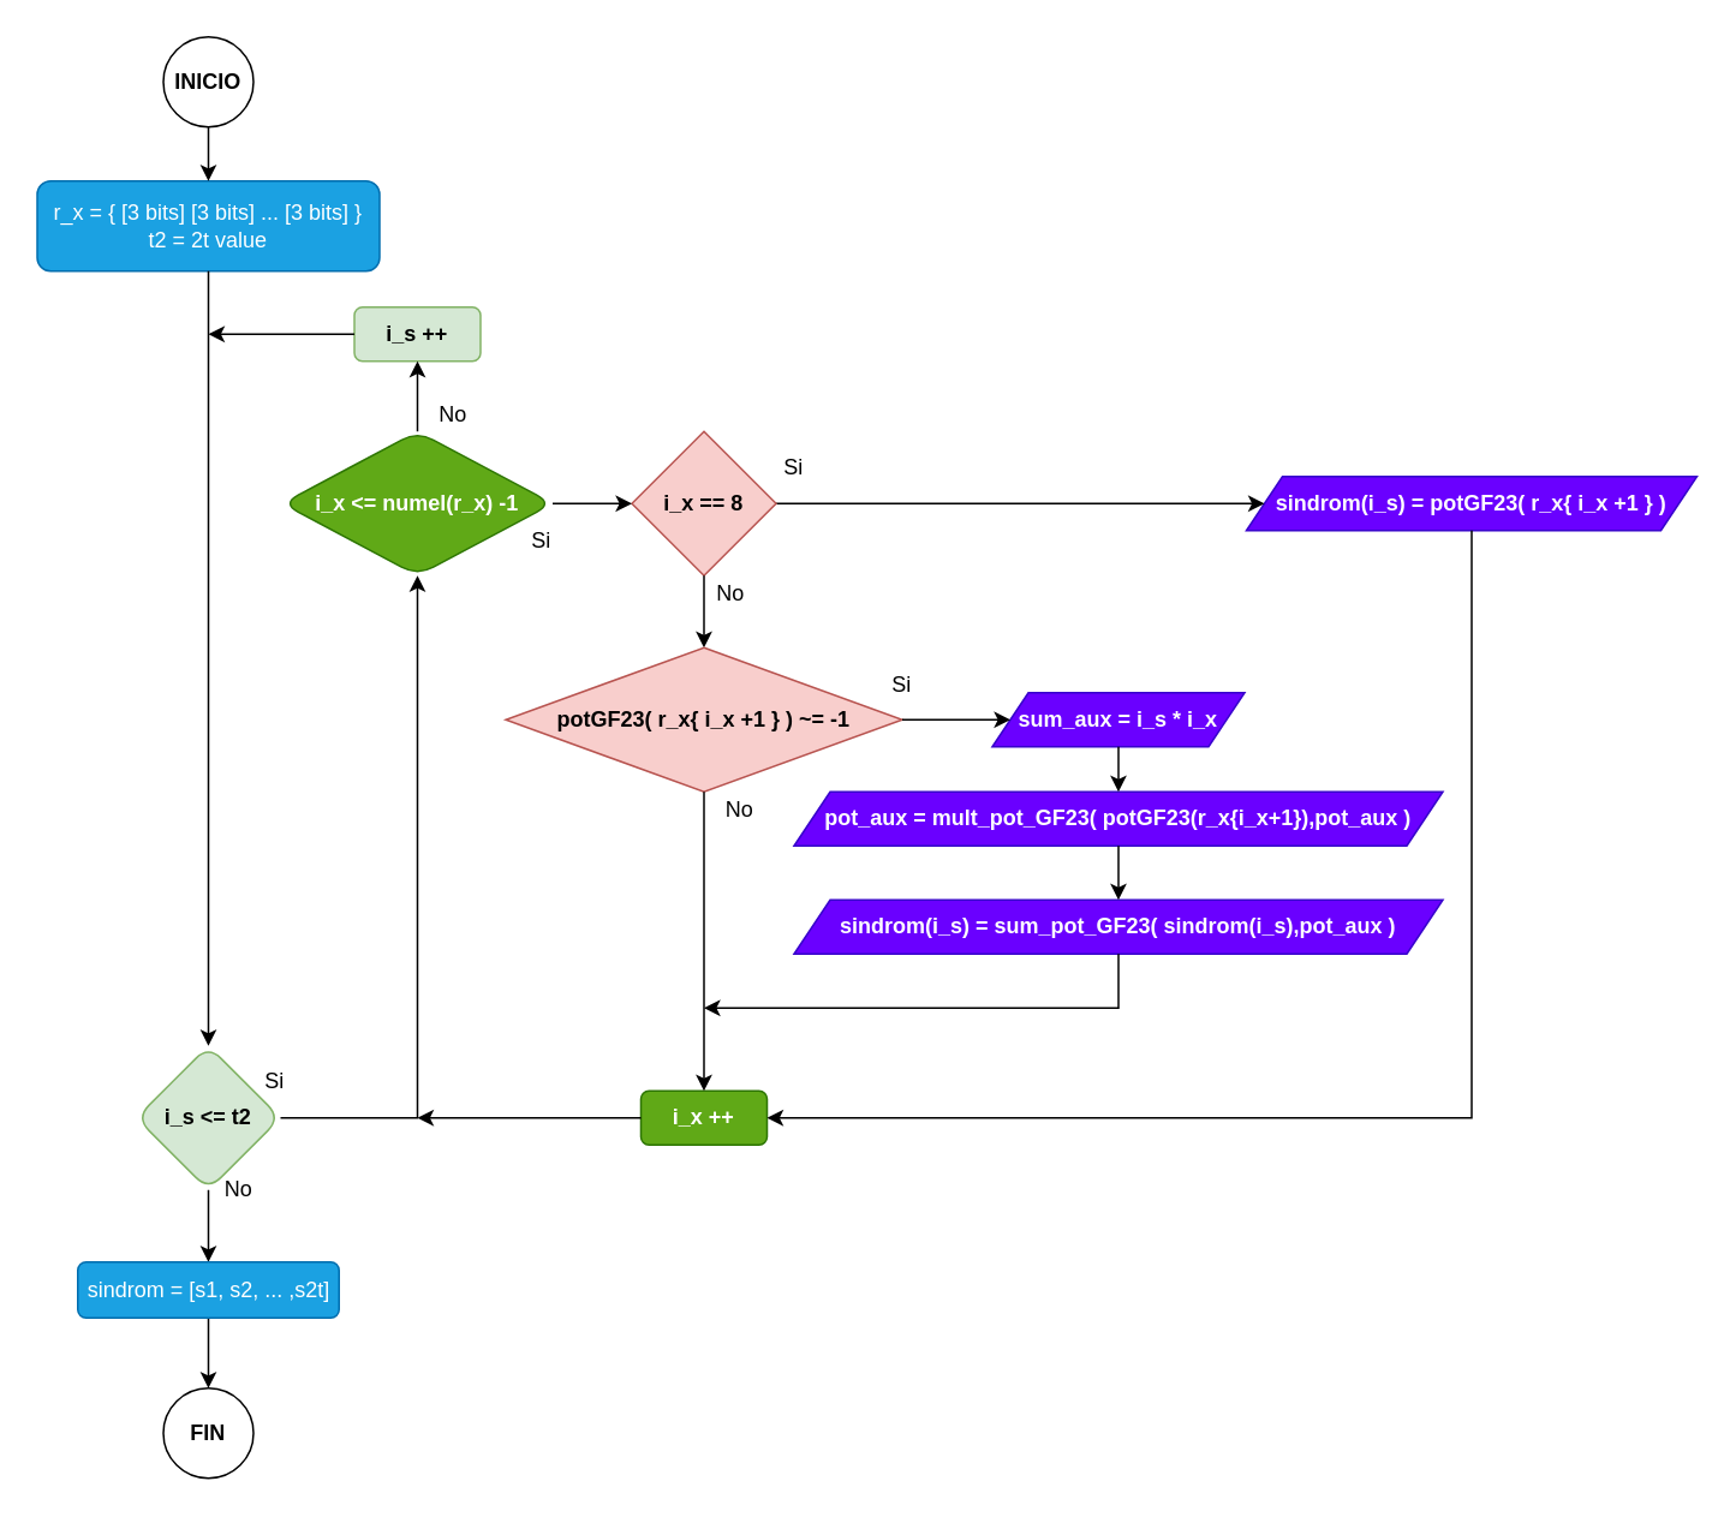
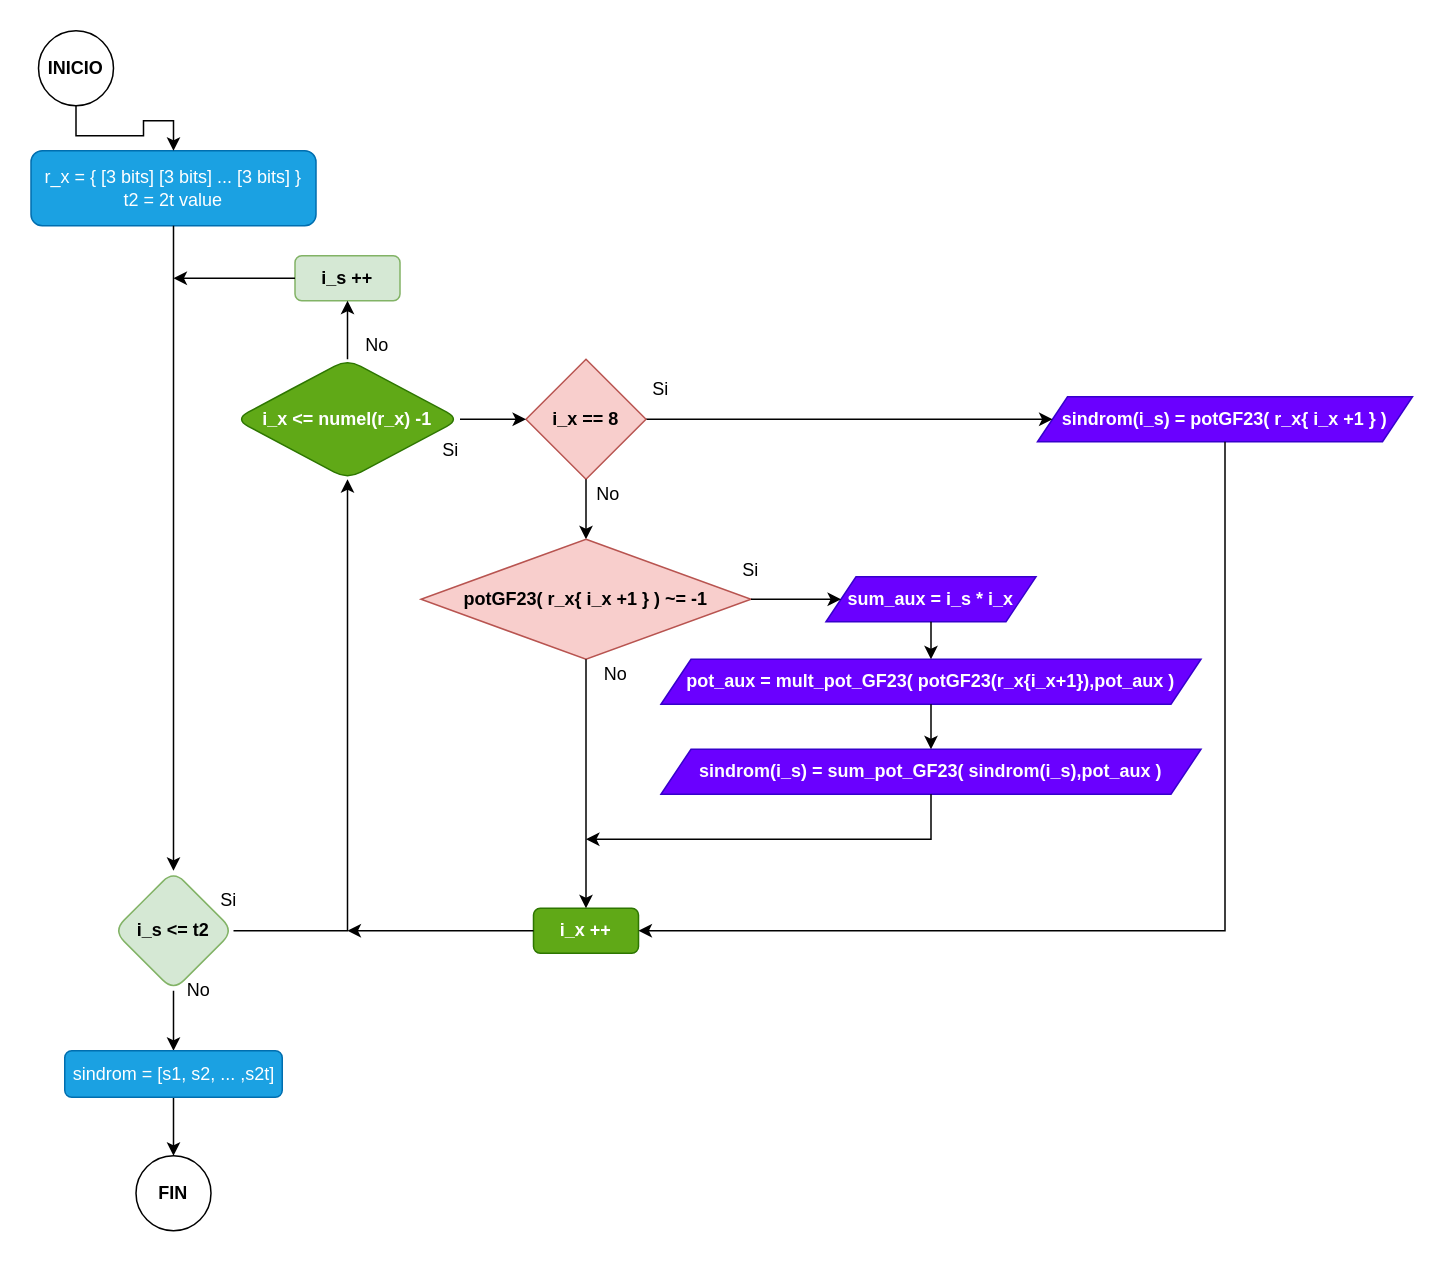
  <mxCell id="0" />
  <mxCell id="1" parent="0" />
  <mxCell id="2" value="r_x = { [3 bits] [3 bits] ... [3 bits] }&lt;br&gt;t2 = 2t value" style="text;html=1;strokeColor=#006EAF;fillColor=#1ba1e2;align=center;verticalAlign=middle;whiteSpace=wrap;rounded=1;fontColor=#ffffff;" parent="1" vertex="1"><mxGeometry x="20" y="100" width="190" height="50" as="geometry" /></mxCell>
  <mxCell id="3" value="&lt;b&gt;i_s &amp;lt;= t2&lt;/b&gt;" style="rhombus;whiteSpace=wrap;html=1;fillColor=#d5e8d4;strokeColor=#82b366;rounded=1;" parent="1" vertex="1"><mxGeometry x="75" y="580" width="80" height="80" as="geometry" /></mxCell>
  <mxCell id="4" value="&lt;b&gt;i_s ++&lt;/b&gt;" style="rounded=1;whiteSpace=wrap;html=1;fillColor=#d5e8d4;strokeColor=#82b366;" parent="1" vertex="1"><mxGeometry x="196" y="170" width="70" height="30" as="geometry" /></mxCell>
  <mxCell id="5" value="&lt;b&gt;i_x ++&lt;/b&gt;" style="rounded=1;whiteSpace=wrap;html=1;fillColor=#60a917;strokeColor=#2D7600;fontColor=#ffffff;" parent="1" vertex="1"><mxGeometry x="355" y="605" width="70" height="30" as="geometry" /></mxCell>
  <mxCell id="6" value="&lt;b&gt;sindrom(i_s) = potGF23( r_x{ i_x +1 } )&lt;/b&gt;" style="shape=parallelogram;perimeter=parallelogramPerimeter;whiteSpace=wrap;html=1;fixedSize=1;fillColor=#6a00ff;fontColor=#ffffff;strokeColor=#3700CC;" parent="1" vertex="1"><mxGeometry x="691" y="264" width="250" height="30" as="geometry" /></mxCell>
  <mxCell id="7" value="" style="endArrow=classic;html=1;rounded=0;entryX=0.5;entryY=1;entryDx=0;entryDy=0;exitX=1;exitY=0.5;exitDx=0;exitDy=0;" parent="1" source="3" target="29" edge="1"><mxGeometry width="50" height="50" relative="1" as="geometry"><mxPoint x="160" y="620" as="sourcePoint" /><mxPoint x="227" y="280" as="targetPoint" /><Array as="points"><mxPoint x="231" y="620" /></Array></mxGeometry></mxCell>
  <mxCell id="8" value="" style="endArrow=classic;html=1;rounded=0;exitX=1;exitY=0.5;exitDx=0;exitDy=0;entryX=0;entryY=0.5;entryDx=0;entryDy=0;" parent="1" source="10" target="6" edge="1"><mxGeometry width="50" height="50" relative="1" as="geometry"><mxPoint x="260" y="379" as="sourcePoint" /><mxPoint x="510" y="279" as="targetPoint" /></mxGeometry></mxCell>
  <mxCell id="9" value="" style="group" parent="1" vertex="1" connectable="0"><mxGeometry x="350" y="239" width="150" height="100" as="geometry" /></mxCell>
  <mxCell id="10" value="&lt;b&gt;i_x == 8&lt;/b&gt;" style="rhombus;whiteSpace=wrap;html=1;fillColor=#f8cecc;strokeColor=#b85450;" parent="9" vertex="1"><mxGeometry width="80" height="80" as="geometry" /></mxCell>
  <mxCell id="11" value="Si" style="text;html=1;strokeColor=none;fillColor=none;align=center;verticalAlign=middle;whiteSpace=wrap;rounded=0;" parent="9" vertex="1"><mxGeometry x="80" y="10" width="20" height="20" as="geometry" /></mxCell>
  <mxCell id="12" value="No" style="text;html=1;strokeColor=none;fillColor=none;align=center;verticalAlign=middle;whiteSpace=wrap;rounded=0;" parent="9" vertex="1"><mxGeometry x="45" y="80" width="20" height="20" as="geometry" /></mxCell>
  <mxCell id="13" value="" style="endArrow=classic;html=1;rounded=0;exitX=0.5;exitY=1;exitDx=0;exitDy=0;entryX=1;entryY=0.5;entryDx=0;entryDy=0;" parent="1" source="6" target="5" edge="1"><mxGeometry width="50" height="50" relative="1" as="geometry"><mxPoint x="410" y="429" as="sourcePoint" /><mxPoint x="460" y="379" as="targetPoint" /><Array as="points"><mxPoint x="816" y="620" /></Array></mxGeometry></mxCell>
  <mxCell id="14" value="" style="endArrow=classic;html=1;rounded=0;exitX=0.5;exitY=1;exitDx=0;exitDy=0;entryX=0.5;entryY=0;entryDx=0;entryDy=0;" parent="1" source="10" target="16" edge="1"><mxGeometry width="50" height="50" relative="1" as="geometry"><mxPoint x="260" y="449" as="sourcePoint" /><mxPoint x="310" y="399" as="targetPoint" /></mxGeometry></mxCell>
  <mxCell id="15" value="" style="group" parent="1" vertex="1" connectable="0"><mxGeometry x="280" y="359" width="230" height="100" as="geometry" /></mxCell>
  <mxCell id="16" value="&lt;b&gt;potGF23( r_x{ i_x +1 } ) ~= -1&lt;/b&gt;" style="rhombus;whiteSpace=wrap;html=1;fillColor=#f8cecc;strokeColor=#b85450;rounded=0;" parent="15" vertex="1"><mxGeometry width="220" height="80" as="geometry" /></mxCell>
  <mxCell id="17" value="Si" style="text;html=1;strokeColor=none;fillColor=none;align=center;verticalAlign=middle;whiteSpace=wrap;rounded=0;" parent="15" vertex="1"><mxGeometry x="210" y="11" width="20" height="20" as="geometry" /></mxCell>
  <mxCell id="18" value="No" style="text;html=1;strokeColor=none;fillColor=none;align=center;verticalAlign=middle;whiteSpace=wrap;rounded=0;" parent="15" vertex="1"><mxGeometry x="120" y="80" width="20" height="20" as="geometry" /></mxCell>
  <mxCell id="19" value="" style="endArrow=classic;html=1;rounded=0;exitX=0.5;exitY=1;exitDx=0;exitDy=0;entryX=0.5;entryY=0;entryDx=0;entryDy=0;" parent="1" source="16" target="5" edge="1"><mxGeometry width="50" height="50" relative="1" as="geometry"><mxPoint x="410" y="419" as="sourcePoint" /><mxPoint x="460" y="369" as="targetPoint" /></mxGeometry></mxCell>
  <mxCell id="20" value="&lt;b&gt;sum_aux = i_s * i_x&lt;/b&gt;" style="shape=parallelogram;perimeter=parallelogramPerimeter;whiteSpace=wrap;html=1;fixedSize=1;fillColor=#6a00ff;fontColor=#ffffff;strokeColor=#3700CC;" parent="1" vertex="1"><mxGeometry x="550" y="384" width="140" height="30" as="geometry" /></mxCell>
  <mxCell id="21" value="" style="endArrow=classic;html=1;rounded=0;exitX=1;exitY=0.5;exitDx=0;exitDy=0;entryX=0;entryY=0.5;entryDx=0;entryDy=0;" parent="1" source="16" target="20" edge="1"><mxGeometry width="50" height="50" relative="1" as="geometry"><mxPoint x="410" y="419" as="sourcePoint" /><mxPoint x="460" y="369" as="targetPoint" /></mxGeometry></mxCell>
  <mxCell id="22" value="&lt;b&gt;pot_aux = mult_pot_GF23( potGF23(r_x{i_x+1}),pot_aux )&lt;/b&gt;" style="shape=parallelogram;perimeter=parallelogramPerimeter;whiteSpace=wrap;html=1;fixedSize=1;fillColor=#6a00ff;fontColor=#ffffff;strokeColor=#3700CC;" parent="1" vertex="1"><mxGeometry x="440" y="439" width="360" height="30" as="geometry" /></mxCell>
  <mxCell id="23" value="" style="endArrow=classic;html=1;rounded=0;exitX=0.5;exitY=1;exitDx=0;exitDy=0;entryX=0.5;entryY=0;entryDx=0;entryDy=0;" parent="1" source="20" target="22" edge="1"><mxGeometry width="50" height="50" relative="1" as="geometry"><mxPoint x="690" y="489" as="sourcePoint" /><mxPoint x="740" y="439" as="targetPoint" /></mxGeometry></mxCell>
  <mxCell id="24" value="&lt;b&gt;sindrom(i_s) = sum_pot_GF23( sindrom(i_s),pot_aux )&lt;/b&gt;" style="shape=parallelogram;perimeter=parallelogramPerimeter;whiteSpace=wrap;html=1;fixedSize=1;fillColor=#6a00ff;fontColor=#ffffff;strokeColor=#3700CC;" parent="1" vertex="1"><mxGeometry x="440" y="499" width="360" height="30" as="geometry" /></mxCell>
  <mxCell id="25" value="" style="endArrow=classic;html=1;rounded=0;exitX=0.5;exitY=1;exitDx=0;exitDy=0;entryX=0.5;entryY=0;entryDx=0;entryDy=0;" parent="1" source="22" target="24" edge="1"><mxGeometry width="50" height="50" relative="1" as="geometry"><mxPoint x="630" y="509" as="sourcePoint" /><mxPoint x="680" y="459" as="targetPoint" /></mxGeometry></mxCell>
  <mxCell id="26" value="" style="endArrow=classic;html=1;rounded=0;exitX=0.5;exitY=1;exitDx=0;exitDy=0;" parent="1" source="24" edge="1"><mxGeometry width="50" height="50" relative="1" as="geometry"><mxPoint x="630" y="509" as="sourcePoint" /><mxPoint x="390" y="559" as="targetPoint" /><Array as="points"><mxPoint x="620" y="559" /></Array></mxGeometry></mxCell>
  <mxCell id="27" value="" style="endArrow=classic;html=1;rounded=0;entryX=0;entryY=0.5;entryDx=0;entryDy=0;" parent="1" target="10" edge="1"><mxGeometry width="50" height="50" relative="1" as="geometry"><mxPoint x="306" y="279" as="sourcePoint" /><mxPoint x="391" y="280" as="targetPoint" /></mxGeometry></mxCell>
  <mxCell id="28" value="" style="group" parent="1" vertex="1" connectable="0"><mxGeometry x="174" y="239" width="165" height="99" as="geometry" /></mxCell>
  <mxCell id="29" value="&lt;b&gt;i_x &amp;lt;= numel(r_x) -1&lt;/b&gt;" style="rhombus;whiteSpace=wrap;html=1;fillColor=#60a917;strokeColor=#2D7600;fontColor=#ffffff;rounded=1;" parent="28" vertex="1"><mxGeometry x="-18" width="150" height="80" as="geometry" /></mxCell>
  <mxCell id="30" value="Si" style="text;html=1;strokeColor=none;fillColor=none;align=center;verticalAlign=middle;whiteSpace=wrap;rounded=0;" parent="28" vertex="1"><mxGeometry x="116" y="51" width="20" height="20" as="geometry" /></mxCell>
  <mxCell id="31" value="No" style="text;html=1;strokeColor=none;fillColor=none;align=center;verticalAlign=middle;whiteSpace=wrap;rounded=0;" parent="1" vertex="1"><mxGeometry x="241" y="220" width="20" height="20" as="geometry" /></mxCell>
  <mxCell id="32" value="" style="endArrow=classic;html=1;rounded=0;exitX=0;exitY=0.5;exitDx=0;exitDy=0;" parent="1" source="5" edge="1"><mxGeometry width="50" height="50" relative="1" as="geometry"><mxPoint x="561" y="470" as="sourcePoint" /><mxPoint x="231" y="620" as="targetPoint" /></mxGeometry></mxCell>
  <mxCell id="33" value="" style="endArrow=classic;html=1;rounded=0;entryX=0.5;entryY=1;entryDx=0;entryDy=0;exitX=0.5;exitY=0;exitDx=0;exitDy=0;" parent="1" source="29" target="4" edge="1"><mxGeometry width="50" height="50" relative="1" as="geometry"><mxPoint x="411" y="460" as="sourcePoint" /><mxPoint x="461" y="410" as="targetPoint" /></mxGeometry></mxCell>
  <mxCell id="34" value="Si" style="text;html=1;strokeColor=none;fillColor=none;align=center;verticalAlign=middle;whiteSpace=wrap;rounded=0;" parent="1" vertex="1"><mxGeometry x="142" y="590" width="20" height="20" as="geometry" /></mxCell>
  <mxCell id="35" value="No" style="text;html=1;strokeColor=none;fillColor=none;align=center;verticalAlign=middle;whiteSpace=wrap;rounded=0;" parent="1" vertex="1"><mxGeometry x="122" y="650" width="20" height="20" as="geometry" /></mxCell>
  <mxCell id="36" value="&lt;b&gt;FIN&lt;/b&gt;" style="ellipse;whiteSpace=wrap;html=1;aspect=fixed;" parent="1" vertex="1"><mxGeometry x="90" y="770" width="50" height="50" as="geometry" /></mxCell>
  <mxCell id="37" value="" style="edgeStyle=orthogonalEdgeStyle;rounded=0;orthogonalLoop=1;jettySize=auto;html=1;" parent="1" source="38" target="2" edge="1"><mxGeometry relative="1" as="geometry" /></mxCell>
- <mxCell id="38" value="&lt;b&gt;INICIO&lt;/b&gt;" style="ellipse;whiteSpace=wrap;html=1;aspect=fixed;" parent="1" vertex="1"><mxGeometry x="90" y="20" width="50" height="50" as="geometry" /></mxCell>
+ <mxCell id="38" value="&lt;b&gt;INICIO&lt;/b&gt;" style="ellipse;whiteSpace=wrap;html=1;aspect=fixed;" parent="1" vertex="1"><mxGeometry x="25" y="20" width="50" height="50" as="geometry" /></mxCell>
  <mxCell id="39" value="" style="endArrow=classic;html=1;rounded=0;exitX=0.5;exitY=1;exitDx=0;exitDy=0;entryX=0.5;entryY=0;entryDx=0;entryDy=0;" parent="1" source="3" target="43" edge="1"><mxGeometry width="50" height="50" relative="1" as="geometry"><mxPoint x="335" y="580" as="sourcePoint" /><mxPoint x="385" y="530" as="targetPoint" /></mxGeometry></mxCell>
  <mxCell id="40" value="" style="endArrow=classic;html=1;rounded=0;exitX=0.5;exitY=1;exitDx=0;exitDy=0;entryX=0.5;entryY=0;entryDx=0;entryDy=0;" parent="1" source="2" target="3" edge="1"><mxGeometry width="50" height="50" relative="1" as="geometry"><mxPoint x="535" y="360" as="sourcePoint" /><mxPoint x="585" y="310" as="targetPoint" /></mxGeometry></mxCell>
  <mxCell id="41" value="" style="endArrow=classic;html=1;rounded=0;exitX=0;exitY=0.5;exitDx=0;exitDy=0;" parent="1" source="4" edge="1"><mxGeometry width="50" height="50" relative="1" as="geometry"><mxPoint x="585" y="400" as="sourcePoint" /><mxPoint x="115" y="185" as="targetPoint" /></mxGeometry></mxCell>
  <mxCell id="42" value="" style="edgeStyle=orthogonalEdgeStyle;rounded=0;orthogonalLoop=1;jettySize=auto;html=1;" parent="1" source="43" target="36" edge="1"><mxGeometry relative="1" as="geometry" /></mxCell>
  <mxCell id="43" value="sindrom = [s1, s2, ... ,s2t]" style="rounded=1;whiteSpace=wrap;html=1;strokeColor=#006EAF;fillColor=#1ba1e2;fontColor=#ffffff;" parent="1" vertex="1"><mxGeometry x="42.5" y="700" width="145" height="31" as="geometry" /></mxCell>
